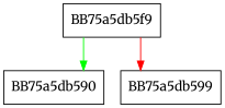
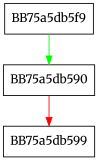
  digraph {
    fontname=Merriweather
    splines=ortho
    node [fontname=Merriweather shape=box]
    edge [fontname=Merriweather]
    BB75a5db590
    BB75a5db599
    BB75a5db5f9
-   BB75a5db5f9 -> BB75a5db599 [color=red]
+   BB75a5db590 -> BB75a5db599 [color=red]
    BB75a5db5f9 -> BB75a5db590 [color=green]
  }
